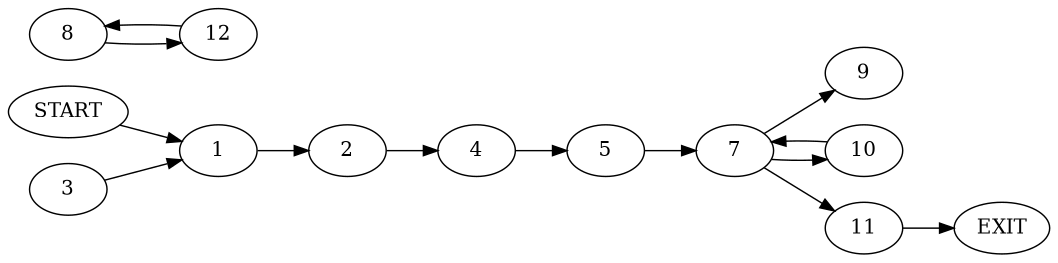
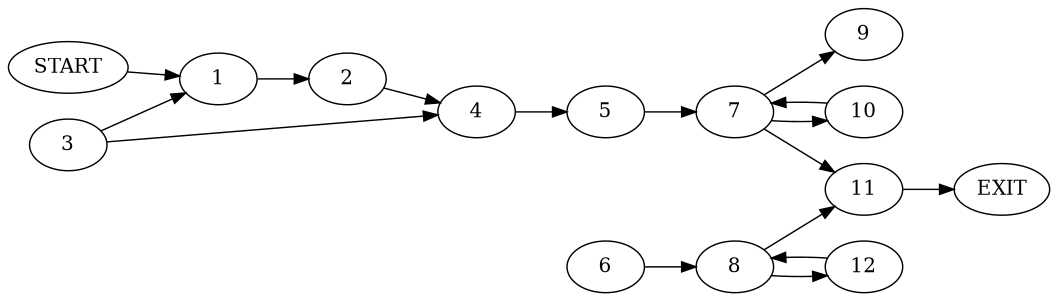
  digraph {
    rankdir=LR
    n1 [label=START]
    1
    2
    n4 [label=EXIT]
    4
    3
    5
    7
+   6
    8
    9
    10
    11
    12
    n1 -> 1
    1 -> 2
    2 -> 4
    4 -> 5
    3 -> 1
+   3 -> 4
    5 -> 7
    7 -> 9
    7 -> 10
    7 -> 11
+   6 -> 8
+   8 -> 11
    8 -> 12
    10 -> 7
    11 -> n4
    12 -> 8
  }
